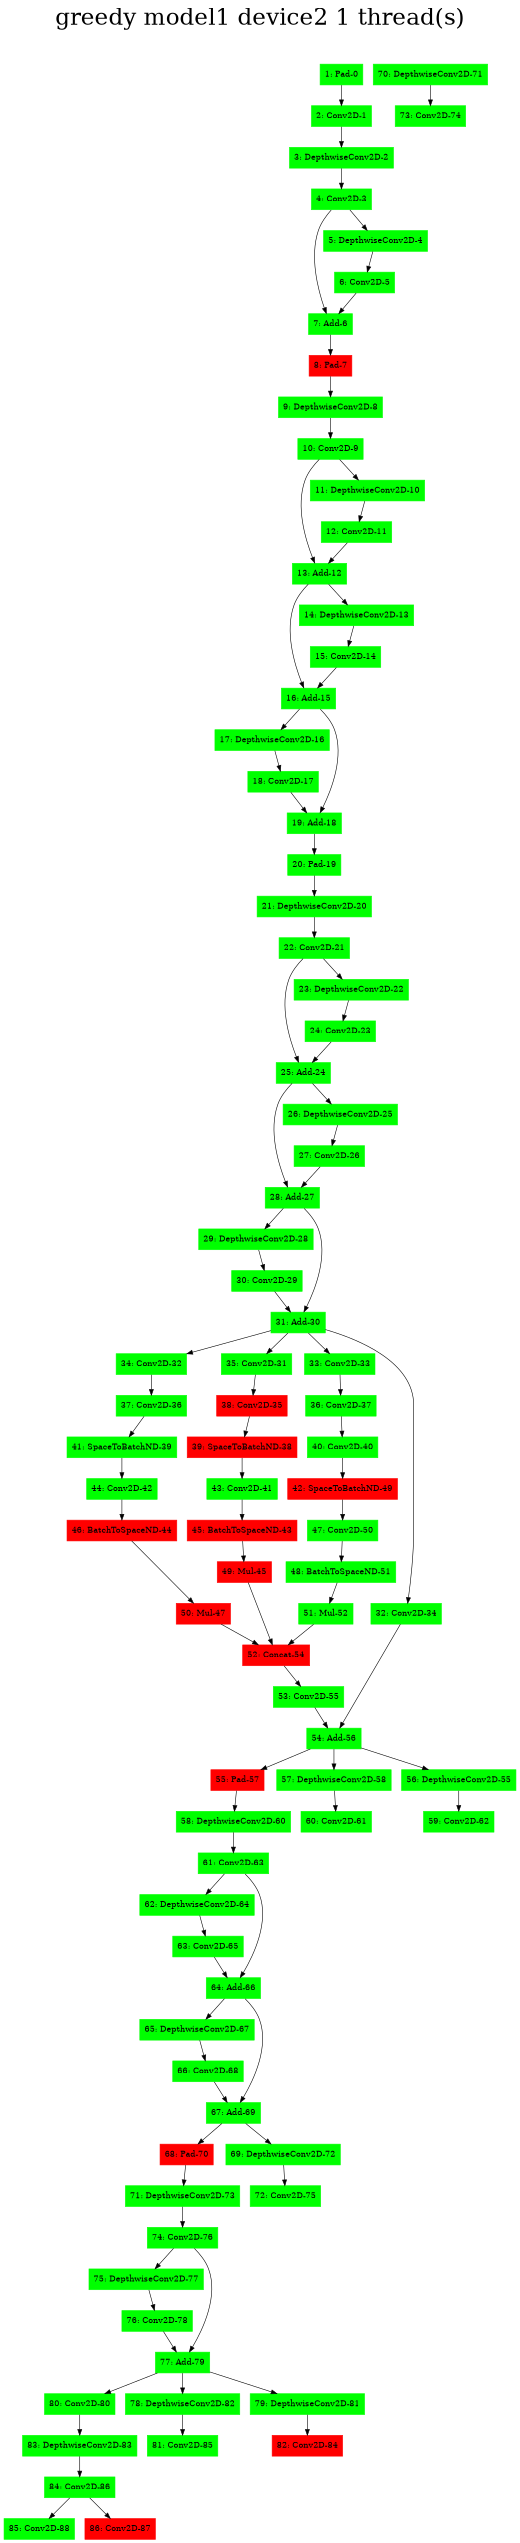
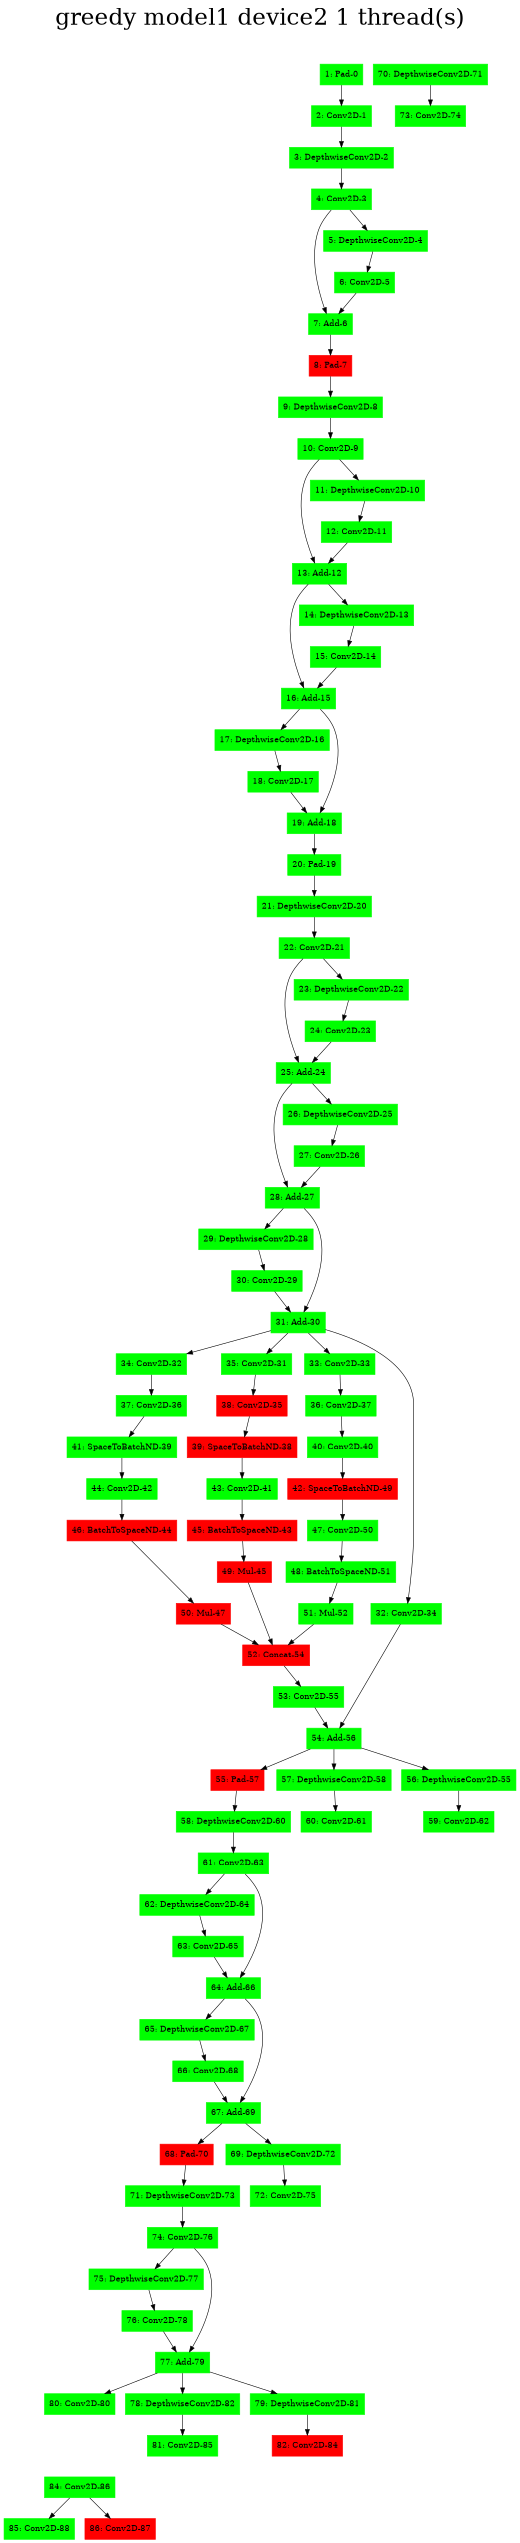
  digraph {
    fontcolor=black
    fontsize=40
    label="greedy model1 device2 1 thread(s)"
    labelloc=t
    node [color=green shape=box style=filled]
    "1: Pad-0"
    "2: Conv2D-1"
    "3: DepthwiseConv2D-2"
    "4: Conv2D-3"
    "7: Add-6"
    "5: DepthwiseConv2D-4"
    "8: Pad-7" [color=red]
    "6: Conv2D-5"
    "9: DepthwiseConv2D-8"
    "10: Conv2D-9"
    "13: Add-12"
    "11: DepthwiseConv2D-10"
    "16: Add-15"
    "14: DepthwiseConv2D-13"
    "12: Conv2D-11"
    "17: DepthwiseConv2D-16"
    "19: Add-18"
    "15: Conv2D-14"
    "18: Conv2D-17"
    "20: Pad-19"
    "21: DepthwiseConv2D-20"
    "22: Conv2D-21"
    "25: Add-24"
    "23: DepthwiseConv2D-22"
    "28: Add-27"
    "26: DepthwiseConv2D-25"
    "24: Conv2D-23"
    "29: DepthwiseConv2D-28"
    "31: Add-30"
    "27: Conv2D-26"
    "30: Conv2D-29"
    "34: Conv2D-32"
    "35: Conv2D-31"
    "33: Conv2D-33"
    "32: Conv2D-34"
    "37: Conv2D-36"
    "38: Conv2D-35" [color=red]
    "36: Conv2D-37"
    "54: Add-56"
    "41: SpaceToBatchND-39"
    "39: SpaceToBatchND-38" [color=red]
    "40: Conv2D-40"
    "55: Pad-57" [color=red]
    "57: DepthwiseConv2D-58"
    n45 [label="56: DepthwiseConv2D-55"]
    "58: DepthwiseConv2D-60"
    "60: Conv2D-61"
    "59: Conv2D-62"
    "42: SpaceToBatchND-49" [color=red]
    "47: Conv2D-50"
    "48: BatchToSpaceND-51"
    "51: Mul-52"
    "52: Concat-54" [color=red]
    "53: Conv2D-55"
    "44: Conv2D-42"
    "46: BatchToSpaceND-44" [color=red]
    "50: Mul-47" [color=red]
    "43: Conv2D-41"
    "45: BatchToSpaceND-43" [color=red]
    "49: Mul-45" [color=red]
    "61: Conv2D-63"
    "62: DepthwiseConv2D-64"
    "64: Add-66"
    "63: Conv2D-65"
    "65: DepthwiseConv2D-67"
    "67: Add-69"
    "66: Conv2D-68"
    "68: Pad-70" [color=red]
    "69: DepthwiseConv2D-72"
    "70: DepthwiseConv2D-71"
    "73: Conv2D-74"
    "71: DepthwiseConv2D-73"
    "72: Conv2D-75"
    "74: Conv2D-76"
    "75: DepthwiseConv2D-77"
    "77: Add-79"
    "76: Conv2D-78"
    "80: Conv2D-80"
    "78: DepthwiseConv2D-82"
    "79: DepthwiseConv2D-81"
-   "83: DepthwiseConv2D-83"
    "81: Conv2D-85"
    "82: Conv2D-84" [color=red]
    "84: Conv2D-86"
    "85: Conv2D-88"
    "86: Conv2D-87" [color=red]
    "1: Pad-0" -> "2: Conv2D-1"
    "2: Conv2D-1" -> "3: DepthwiseConv2D-2"
    "3: DepthwiseConv2D-2" -> "4: Conv2D-3"
    "4: Conv2D-3" -> "7: Add-6"
    "4: Conv2D-3" -> "5: DepthwiseConv2D-4"
    "7: Add-6" -> "8: Pad-7"
    "5: DepthwiseConv2D-4" -> "6: Conv2D-5"
    "8: Pad-7" -> "9: DepthwiseConv2D-8"
    "6: Conv2D-5" -> "7: Add-6"
    "9: DepthwiseConv2D-8" -> "10: Conv2D-9"
    "10: Conv2D-9" -> "13: Add-12"
    "10: Conv2D-9" -> "11: DepthwiseConv2D-10"
    "13: Add-12" -> "16: Add-15"
    "13: Add-12" -> "14: DepthwiseConv2D-13"
    "11: DepthwiseConv2D-10" -> "12: Conv2D-11"
    "16: Add-15" -> "17: DepthwiseConv2D-16"
    "16: Add-15" -> "19: Add-18"
    "14: DepthwiseConv2D-13" -> "15: Conv2D-14"
    "12: Conv2D-11" -> "13: Add-12"
    "17: DepthwiseConv2D-16" -> "18: Conv2D-17"
    "19: Add-18" -> "20: Pad-19"
    "15: Conv2D-14" -> "16: Add-15"
    "18: Conv2D-17" -> "19: Add-18"
    "20: Pad-19" -> "21: DepthwiseConv2D-20"
    "21: DepthwiseConv2D-20" -> "22: Conv2D-21"
    "22: Conv2D-21" -> "25: Add-24"
    "22: Conv2D-21" -> "23: DepthwiseConv2D-22"
    "25: Add-24" -> "28: Add-27"
    "25: Add-24" -> "26: DepthwiseConv2D-25"
    "23: DepthwiseConv2D-22" -> "24: Conv2D-23"
    "28: Add-27" -> "29: DepthwiseConv2D-28"
    "28: Add-27" -> "31: Add-30"
    "26: DepthwiseConv2D-25" -> "27: Conv2D-26"
    "24: Conv2D-23" -> "25: Add-24"
    "29: DepthwiseConv2D-28" -> "30: Conv2D-29"
    "31: Add-30" -> "34: Conv2D-32"
    "31: Add-30" -> "35: Conv2D-31"
    "31: Add-30" -> "33: Conv2D-33"
    "31: Add-30" -> "32: Conv2D-34"
    "27: Conv2D-26" -> "28: Add-27"
    "30: Conv2D-29" -> "31: Add-30"
    "34: Conv2D-32" -> "37: Conv2D-36"
    "35: Conv2D-31" -> "38: Conv2D-35"
    "33: Conv2D-33" -> "36: Conv2D-37"
    "32: Conv2D-34" -> "54: Add-56"
    "37: Conv2D-36" -> "41: SpaceToBatchND-39"
    "38: Conv2D-35" -> "39: SpaceToBatchND-38"
    "36: Conv2D-37" -> "40: Conv2D-40"
    "54: Add-56" -> "55: Pad-57"
    "54: Add-56" -> "57: DepthwiseConv2D-58"
    "54: Add-56" -> n45
    "41: SpaceToBatchND-39" -> "44: Conv2D-42"
    "39: SpaceToBatchND-38" -> "43: Conv2D-41"
    "40: Conv2D-40" -> "42: SpaceToBatchND-49"
    "55: Pad-57" -> "58: DepthwiseConv2D-60"
    "57: DepthwiseConv2D-58" -> "60: Conv2D-61"
    n45 -> "59: Conv2D-62"
    "58: DepthwiseConv2D-60" -> "61: Conv2D-63"
    "42: SpaceToBatchND-49" -> "47: Conv2D-50"
    "47: Conv2D-50" -> "48: BatchToSpaceND-51"
    "48: BatchToSpaceND-51" -> "51: Mul-52"
    "51: Mul-52" -> "52: Concat-54"
    "52: Concat-54" -> "53: Conv2D-55"
    "53: Conv2D-55" -> "54: Add-56"
    "44: Conv2D-42" -> "46: BatchToSpaceND-44"
    "46: BatchToSpaceND-44" -> "50: Mul-47"
    "50: Mul-47" -> "52: Concat-54"
    "43: Conv2D-41" -> "45: BatchToSpaceND-43"
    "45: BatchToSpaceND-43" -> "49: Mul-45"
    "49: Mul-45" -> "52: Concat-54"
    "61: Conv2D-63" -> "62: DepthwiseConv2D-64"
    "61: Conv2D-63" -> "64: Add-66"
    "62: DepthwiseConv2D-64" -> "63: Conv2D-65"
    "64: Add-66" -> "65: DepthwiseConv2D-67"
    "64: Add-66" -> "67: Add-69"
    "63: Conv2D-65" -> "64: Add-66"
    "65: DepthwiseConv2D-67" -> "66: Conv2D-68"
    "67: Add-69" -> "68: Pad-70"
    "67: Add-69" -> "69: DepthwiseConv2D-72"
    "66: Conv2D-68" -> "67: Add-69"
    "68: Pad-70" -> "71: DepthwiseConv2D-73"
    "69: DepthwiseConv2D-72" -> "72: Conv2D-75"
    "70: DepthwiseConv2D-71" -> "73: Conv2D-74"
    "71: DepthwiseConv2D-73" -> "74: Conv2D-76"
    "74: Conv2D-76" -> "75: DepthwiseConv2D-77"
    "74: Conv2D-76" -> "77: Add-79"
    "75: DepthwiseConv2D-77" -> "76: Conv2D-78"
    "77: Add-79" -> "80: Conv2D-80"
    "77: Add-79" -> "78: DepthwiseConv2D-82"
    "77: Add-79" -> "79: DepthwiseConv2D-81"
    "76: Conv2D-78" -> "77: Add-79"
-   "80: Conv2D-80" -> "83: DepthwiseConv2D-83"
    "78: DepthwiseConv2D-82" -> "81: Conv2D-85"
    "79: DepthwiseConv2D-81" -> "82: Conv2D-84"
-   "83: DepthwiseConv2D-83" -> "84: Conv2D-86"
    "84: Conv2D-86" -> "85: Conv2D-88"
    "84: Conv2D-86" -> "86: Conv2D-87"
  }
